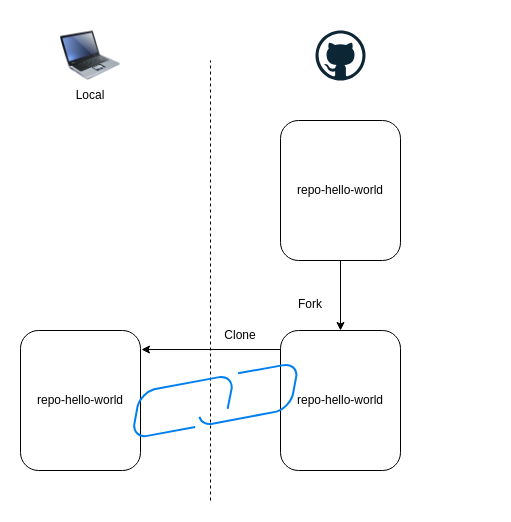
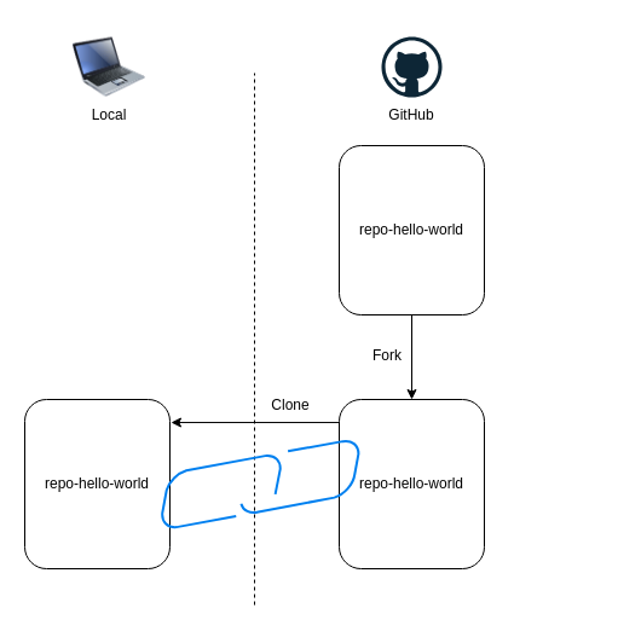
  <mxCell id="0" />
  <mxCell id="1" parent="0" />
  <mxCell id="2" value="repo-hello-world" style="rounded=1;whiteSpace=wrap;html=1;" vertex="1" parent="1"><mxGeometry x="20" y="330" width="120" height="140" as="geometry" /></mxCell>
  <mxCell id="3" value="" style="endArrow=none;dashed=1;html=1;rounded=0;" edge="1" parent="1"><mxGeometry width="50" height="50" relative="1" as="geometry"><mxPoint x="210" y="500" as="sourcePoint" /><mxPoint x="210" y="60" as="targetPoint" /></mxGeometry></mxCell>
  <mxCell id="4" value="repo-hello-world" style="rounded=1;whiteSpace=wrap;html=1;" vertex="1" parent="1"><mxGeometry x="280" y="120" width="120" height="140" as="geometry" /></mxCell>
  <mxCell id="5" value="Local" style="text;html=1;align=center;verticalAlign=middle;whiteSpace=wrap;rounded=0;" vertex="1" parent="1"><mxGeometry x="60" y="80" width="60" height="30" as="geometry" /></mxCell>
+ <mxCell id="6" value="GitHub" style="text;html=1;align=center;verticalAlign=middle;whiteSpace=wrap;rounded=0;" vertex="1" parent="1"><mxGeometry x="310" y="80" width="60" height="30" as="geometry" /></mxCell>
  <mxCell id="7" value="" style="dashed=0;outlineConnect=0;html=1;align=center;labelPosition=center;verticalLabelPosition=bottom;verticalAlign=top;shape=mxgraph.weblogos.github" vertex="1" parent="1"><mxGeometry x="315" y="30" width="50" height="50" as="geometry" /></mxCell>
  <mxCell id="8" value="" style="image;html=1;image=img/lib/clip_art/computers/Laptop_128x128.png" vertex="1" parent="1"><mxGeometry x="60" width="60" height="70" as="geometry" y="20" /></mxCell>
  <mxCell id="9" value="Clone" style="text;html=1;align=center;verticalAlign=middle;whiteSpace=wrap;rounded=0;" vertex="1" parent="1"><mxGeometry x="210" y="320" width="60" height="30" as="geometry" /></mxCell>
  <mxCell id="10" value="repo-hello-world" style="rounded=1;whiteSpace=wrap;html=1;" vertex="1" parent="1"><mxGeometry x="280" y="330" width="120" height="140" as="geometry" /></mxCell>
  <mxCell id="11" value="" style="shape=image;html=1;verticalAlign=top;verticalLabelPosition=bottom;labelBackgroundColor=#ffffff;imageAspect=0;aspect=fixed;image=https://cdn4.iconfinder.com/data/icons/core-ui-outlined/32/outlined_link_broken-128.png;rotation=-45;" vertex="1" parent="1"><mxGeometry x="376.27" y="239" width="110" height="110" as="geometry" /></mxCell>
  <mxCell id="12" value="" style="endArrow=classic;html=1;rounded=0;entryX=1.008;entryY=0.136;entryDx=0;entryDy=0;entryPerimeter=0;exitX=0;exitY=0.136;exitDx=0;exitDy=0;exitPerimeter=0;" edge="1" parent="1" source="10" target="2"><mxGeometry width="50" height="50" relative="1" as="geometry"><mxPoint x="280" y="139" as="sourcePoint" /><mxPoint x="230" y="180" as="targetPoint" /></mxGeometry></mxCell>
  <mxCell id="13" value="" style="endArrow=classic;html=1;rounded=0;entryX=0.5;entryY=0;entryDx=0;entryDy=0;exitX=0.5;exitY=1;exitDx=0;exitDy=0;" edge="1" parent="1" source="4" target="10"><mxGeometry width="50" height="50" relative="1" as="geometry"><mxPoint x="180" y="340" as="sourcePoint" /><mxPoint x="230" y="290" as="targetPoint" /></mxGeometry></mxCell>
- <mxCell id="14" value="Fork" style="text;html=1;align=center;verticalAlign=middle;whiteSpace=wrap;rounded=0;" vertex="1" parent="1"><mxGeometry x="280" y="289" width="60" height="30" as="geometry" /></mxCell>
+ <mxCell id="14" value="Fork" style="text;html=1;align=center;verticalAlign=middle;whiteSpace=wrap;rounded=0;" vertex="1" parent="1"><mxGeometry x="290" y="279" width="60" height="30" as="geometry" /></mxCell>
  <mxCell id="15" value="" style="html=1;verticalLabelPosition=bottom;align=center;labelBackgroundColor=#ffffff;verticalAlign=top;strokeWidth=2;strokeColor=#0080F0;shadow=0;dashed=0;shape=mxgraph.ios7.icons.link;rotation=45;" vertex="1" parent="1"><mxGeometry x="160" y="320" width="110" height="160" as="geometry" /></mxCell>
